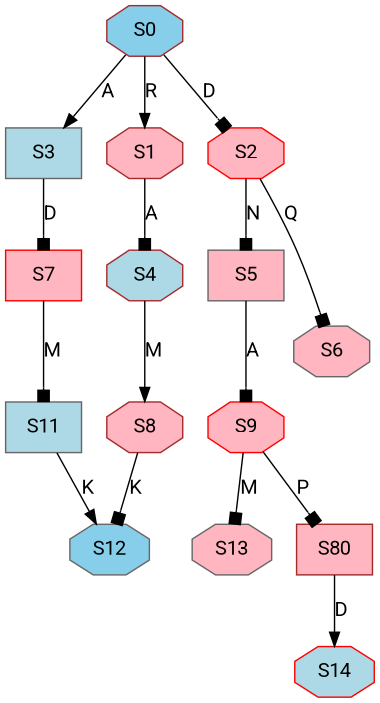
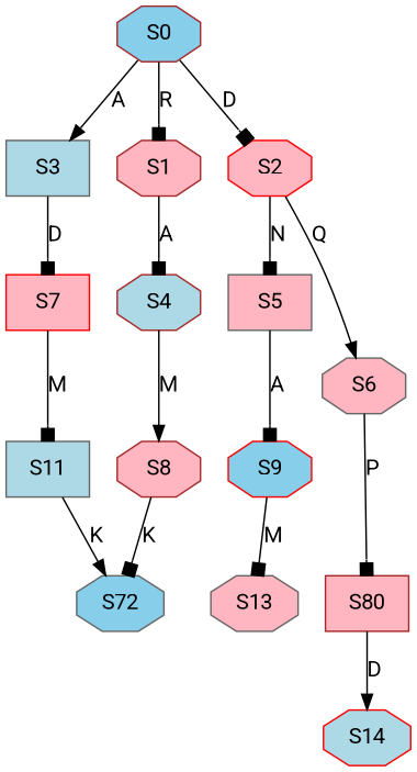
  strict digraph {
    fontname=Roboto
    node [color=gray40 fillcolor=lightpink fontname=Roboto shape=octagon style=filled]
    edge [arrowhead=box fontname=Roboto]
    S0 [color=brown fillcolor=skyblue]
    S1 [color=brown]
    S2 [color=red]
    S3 [fillcolor=lightblue shape=box]
    S4 [color=brown fillcolor=lightblue]
    S5 [shape=box]
    S6
    S7 [color=red shape=box]
    S8 [color=brown]
-   S9 [color=red]
+   S9 [color=red fillcolor=skyblue]
    n11 [color=brown label=S80 shape=box]
    S11 [fillcolor=lightblue shape=box]
-   S12 [fillcolor=skyblue]
+   S12 [fillcolor=skyblue label=S72]
    S13
    S14 [color=red fillcolor=lightblue]
-   S0 -> S1 [arrowhead=normal label=R]
+   S0 -> S1 [label=R]
    S0 -> S2 [label=D]
    S0 -> S3 [arrowhead=normal label=A]
    S1 -> S4 [label=A]
    S2 -> S5 [label=N]
-   S2 -> S6 [label=Q]
+   S2 -> S6 [arrowhead=normal label=Q]
    S3 -> S7 [label=D]
    S4 -> S8 [arrowhead=normal label=M]
    S5 -> S9 [label=A]
-   S9 -> n11 [label=P]
+   S6 -> n11 [label=P]
    S7 -> S11 [label=M]
    S8 -> S12 [label=K]
    S9 -> S13 [label=M]
    n11 -> S14 [arrowhead=normal label=D]
    S11 -> S12 [arrowhead=normal label=K]
  }
